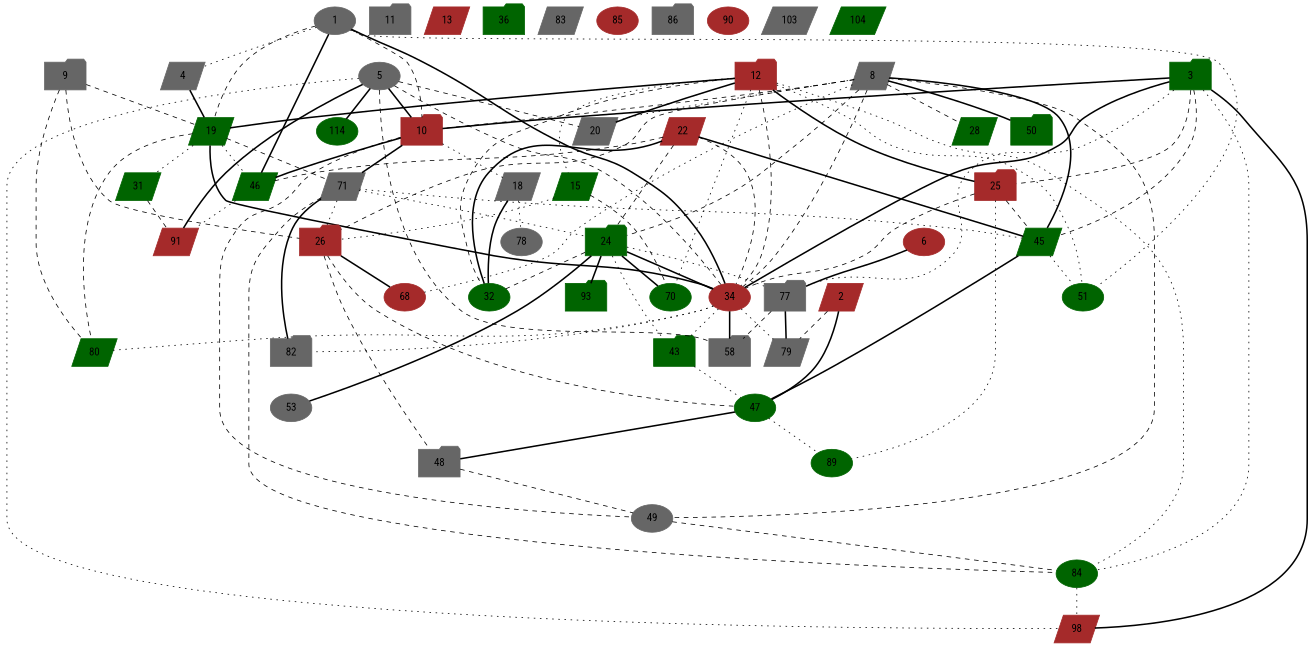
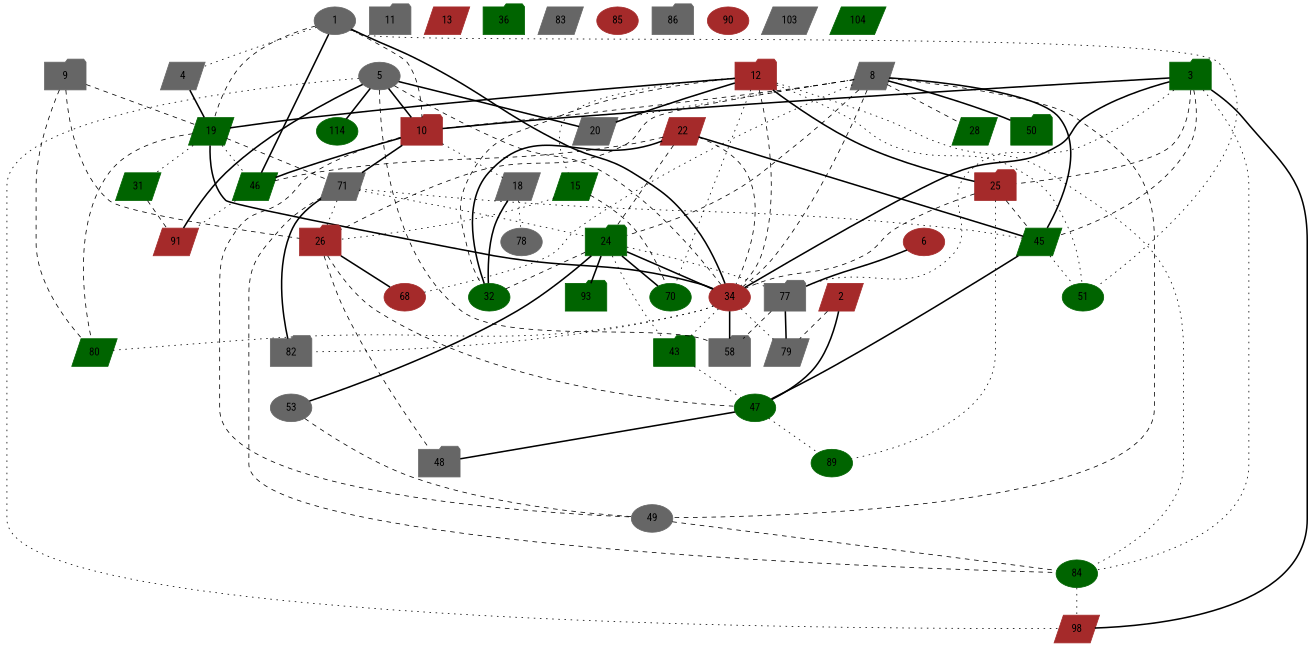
  graph {
    fontname="Roboto Condensed"
    node [color=darkgreen fontname="Roboto Condensed" shape=parallelogram style=filled]
    edge [fontname="Roboto Condensed" style=dashed]
    1 [color=gray40 shape=ellipse super="+77+7+29"]
    4 [color=gray40]
    10 [color=brown shape=folder super="+27+134+115"]
    19 [super="+30+137"]
    34 [color=brown shape=ellipse super="+54+62+55+52+73"]
    46 [super="+64"]
    51 [shape=ellipse super="+116"]
    5 [color=gray40 shape=ellipse super="+72+14"]
    98 [color=brown super="+113"]
    20 [color=gray40]
    58 [color=gray40 shape=folder]
    91 [color=brown super="+128"]
    114 [shape=ellipse]
    49 [color=gray40 shape=ellipse super="+131+97"]
    18 [color=gray40 super="+63"]
    n16 [color=gray40 label=71 super="+38+39"]
    80 [super="+92"]
    31 [super="+69"]
    79 [color=gray40]
    82 [color=gray40 shape=folder super="+102+118"]
    43 [shape=folder super="+57"]
    2 [color=brown super="+123"]
    47 [shape=ellipse super="+74+95"]
    89 [shape=ellipse]
    48 [color=gray40 shape=folder super="+127+99+100"]
    3 [shape=folder super="+66"]
    25 [color=brown shape=folder super="+35+40"]
    n28 [color=gray40 label=77 shape=folder super="+87"]
    45 [super="+71+96+112"]
    84 [shape=ellipse super="+119"]
    6 [color=brown shape=ellipse]
    8 [color=gray40 super="+122+111+56+16"]
    24 [shape=folder super="+126+132+108+61"]
    26 [color=brown shape=folder super="+65"]
    28
    50 [shape=folder super="+124"]
    68 [color=brown shape=ellipse]
    32 [shape=ellipse super="+105"]
    70 [shape=ellipse super="+75"]
    53 [color=gray40 shape=ellipse]
    93 [shape=folder]
    9 [color=gray40 shape=folder]
    78 [color=gray40 shape=ellipse]
    11 [color=gray40 shape=folder]
    12 [color=brown shape=folder super="+59+88+17+76+23"]
    15 [super="+67"]
    13 [color=brown]
    22 [color=brown super="+42"]
    36 [shape=folder super="+41"]
    83 [color=gray40]
    85 [color=brown shape=ellipse]
    86 [color=gray40 shape=folder]
    90 [color=brown shape=ellipse super="+109+107"]
    103 [color=gray40]
    104
    1 -- 4 [style=dotted]
    1 -- 10
    1 -- 19
    1 -- 34 [style=bold]
    1 -- 46 [style=bold]
    1 -- 51 [style=dotted]
    4 -- 19 [style=bold]
    10 -- 46 [style=bold]
    10 -- 49
    10 -- 18 [style=dotted]
    10 -- n16 [style=bold]
    19 -- 34 [style=bold weight=3]
    19 -- 46 [style=dotted]
    19 -- n16
    19 -- 80
    19 -- 31 [style=dotted]
    34 -- 58 [style=bold]
    34 -- 80 [style=dotted]
    34 -- 79 [style=dotted]
    34 -- 82 [style=dotted]
    34 -- 43 [style=dotted]
    46 -- 91 [style=dotted]
    5 -- 10 [style=bold]
    5 -- 34 [weight=2]
    5 -- 98 [style=dotted]
-   5 -- 20
+   5 -- 20 [style=bold]
    5 -- 58
    5 -- 91 [style=bold]
    5 -- 114 [style=bold]
    49 -- 84
    18 -- 32 [style=bold]
    18 -- 78 [style=dotted]
    n16 -- 82 [style=bold]
    n16 -- 45 [style=dotted]
    n16 -- 84
    n16 -- 24 [style=dotted]
    n16 -- 26 [style=dotted]
    31 -- 91
    43 -- 47 [style=dotted]
    2 -- 79
    2 -- 47 [style=bold]
    47 -- 89 [style=dotted]
    47 -- 48 [style=bold]
-   48 -- 49
+   53 -- 49
    3 -- 10 [style=bold]
    3 -- 34 [style=bold]
    3 -- 98 [style=bold]
    3 -- 25 [weight=2]
    3 -- n28 [style=dotted]
    3 -- 45
    3 -- 84 [style=dotted]
    25 -- 34
    25 -- 89 [style=dotted]
    25 -- 45
    n28 -- 58
    n28 -- 79 [style=bold]
    45 -- 51 [style=dotted]
    45 -- 47 [style=bold]
    84 -- 98 [style=dotted]
    6 -- n28 [style=bold]
    8 -- 10 [weight=2]
    8 -- 34 [weight=2]
    8 -- 20 [style=dotted]
    8 -- 49 [weight=2]
    8 -- 45 [style=bold]
    8 -- 24 [weight=2]
    8 -- 26
    8 -- 28
    8 -- 50 [style=bold]
    8 -- 68 [style=dotted]
    24 -- 34 [style=bold]
    24 -- 43 [style=dotted]
    24 -- n28 [style=dotted]
    24 -- 32
    24 -- 70 [style=bold]
    24 -- 53 [style=bold]
    24 -- 93 [style=bold]
    26 -- 47
    26 -- 48 [weight=2]
    26 -- 68 [style=bold]
    9 -- 19
    9 -- 80
    9 -- 26
    12 -- 19 [style=bold]
    12 -- 34 [weight=3]
    12 -- 51 [style=dotted]
    12 -- 20 [style=bold]
    12 -- 25 [style=bold]
    12 -- 84 [style=dotted]
    12 -- 32
    12 -- 70 [style=dotted]
    12 -- 15 [style=dotted]
    15 -- 26 [style=dotted]
    15 -- 70
    22 -- 34
    22 -- 46
    22 -- 45 [style=bold]
    22 -- 24
    22 -- 32 [style=bold]
  }
